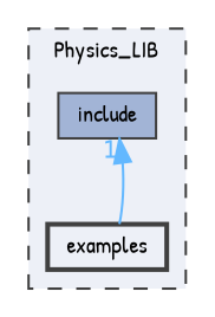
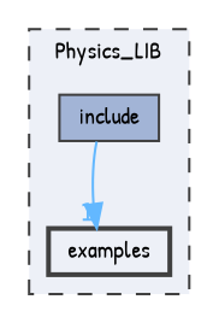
  digraph {
    compound=true
    fontname="Patrick Hand"
    node [color=grey25 fontname="Patrick Hand" fontsize=10 shape=box]
    n1 [fillcolor="#a2b4d6" height=0.2 label=include style=filled width=0.4]
    n2 [fillcolor="#edf0f7" height=0.2 label=examples style="filled,bold" width=0.4]
    subgraph cluster_1 {
      bgcolor="#edf0f7"
      fontsize=10
      label=Physics_LIB
      pencolor=grey25
      style="filled,dashed"
      n1
      n2
    }
-   n2 -> n1 [color=steelblue1 fontcolor=steelblue1 fontname="Patrick Hand" fontsize=10 headlabel=1 labeldistance=1.5 labelfontname=Helvetica labelfontsize=10]
+   n1 -> n2 [color=steelblue1 fontcolor=steelblue1 fontname="Patrick Hand" fontsize=10 headlabel=1 labeldistance=1.5 labelfontname=Helvetica labelfontsize=10]
  }
